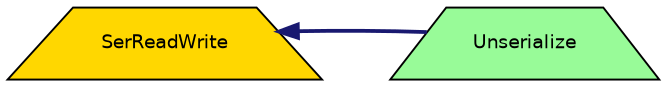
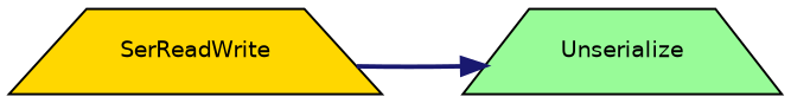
  digraph {
    rankdir=LR
    node [color=black fontname=Helvetica fontsize=10 shape=trapezium style=filled]
    n1 [fillcolor=gold fontcolor=black height=0.2 label=SerReadWrite width=0.4]
    n2 [fillcolor=palegreen height=0.2 label=Unserialize width=0.4]
-   n2 -> n1 [color=midnightblue fontname=Helvetica fontsize=10 labelfontname=Helvetica labelfontsize=10 style=bold]
+   n1 -> n2 [color=midnightblue fontname=Helvetica fontsize=10 labelfontname=Helvetica labelfontsize=10 style=bold]
  }
